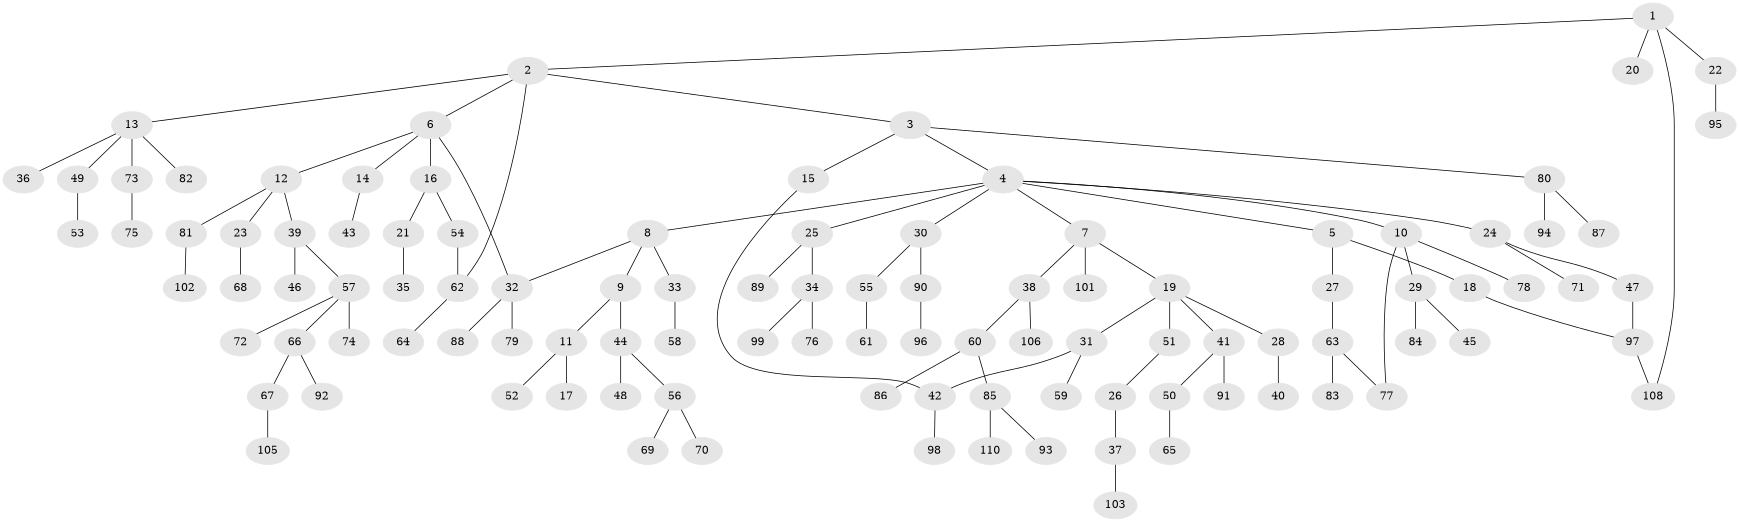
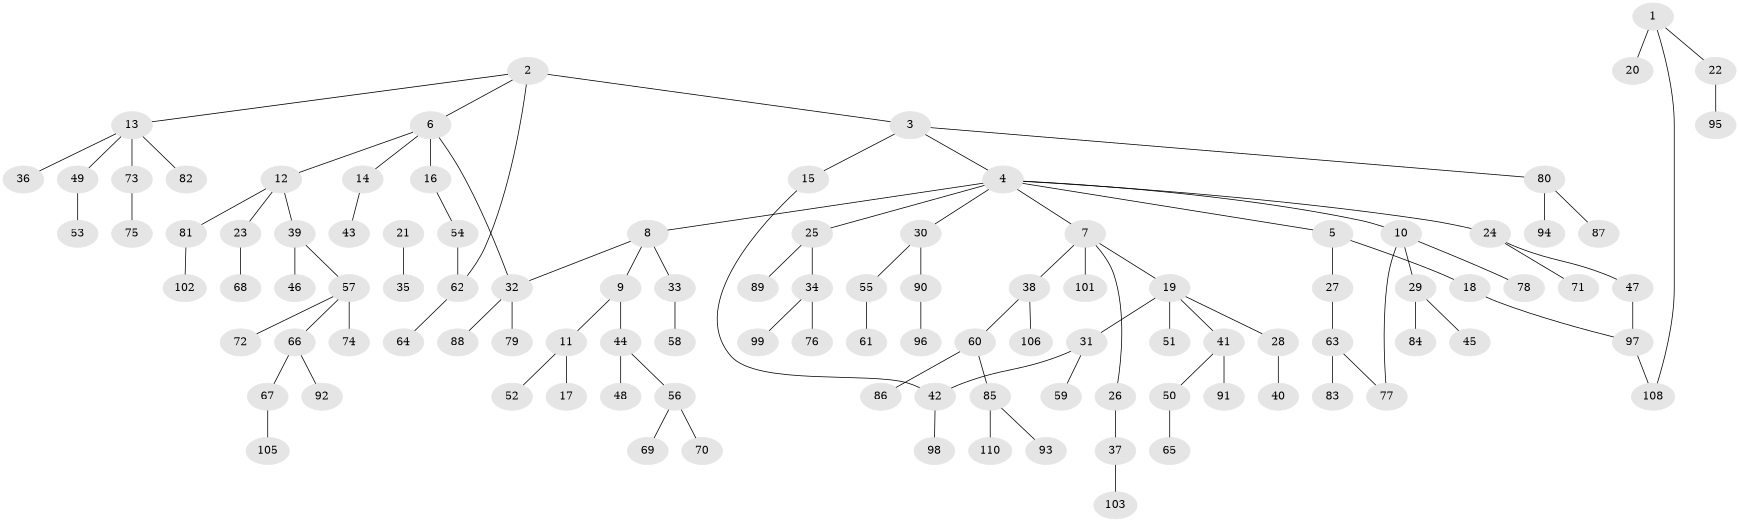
  graph {
    node [color=gray90 style=filled]
    1
    2
    20
    22
    n5 [label=108]
    3
    6
    13
    62
    95
    4
    15
    80
    12
    14
    16
    32
    36
    49
    73
    82
    64
    5
    7
    8
    10
    24
    25
    30
    42
    87
    94
    18
    27
    19
    26
    38
    101
    9
    33
    29
    77
    78
    47
    71
    34
    89
    55
    90
    97
    63
    23
    39
    81
    43
    21
    54
    79
    88
    28
    31
    41
    51
    37
    60
    106
    11
    44
    58
    17
    52
    48
    56
    45
    84
    68
    46
    57
    102
    53
    75
    98
    35
    40
    59
    50
    91
    76
    99
    103
    83
    61
    96
    85
    86
    66
    72
    74
    65
    69
    70
    67
    92
    93
    n105 [label=110]
    105
-   1 -- 2
    1 -- 20
    1 -- 22
    1 -- n5
    2 -- 3
    2 -- 6
    2 -- 13
    2 -- 62
    22 -- 95
    3 -- 4
    3 -- 15
    3 -- 80
    6 -- 12
    6 -- 14
    6 -- 16
    6 -- 32
    13 -- 36
    13 -- 49
    13 -- 73
    13 -- 82
    62 -- 64
    4 -- 5
    4 -- 7
    4 -- 8
    4 -- 10
    4 -- 24
    4 -- 25
    4 -- 30
    15 -- 42
    80 -- 87
    80 -- 94
    12 -- 23
    12 -- 39
    12 -- 81
    14 -- 43
-   16 -- 21
    16 -- 54
    32 -- 79
    32 -- 88
    49 -- 53
    73 -- 75
    5 -- 18
    5 -- 27
    7 -- 19
-   51 -- 26
+   7 -- 26
    7 -- 38
    7 -- 101
    8 -- 32
    8 -- 9
    8 -- 33
    10 -- 29
    10 -- 77
    10 -- 78
    24 -- 47
    24 -- 71
    25 -- 34
    25 -- 89
    30 -- 55
    30 -- 90
    42 -- 98
    18 -- 97
    27 -- 63
    19 -- 28
    19 -- 31
    19 -- 41
    19 -- 51
    26 -- 37
    38 -- 60
    38 -- 106
    9 -- 11
    9 -- 44
    33 -- 58
    29 -- 45
    29 -- 84
    47 -- 97
    34 -- 76
    34 -- 99
    55 -- 61
    90 -- 96
    97 -- n5
    63 -- 77
    63 -- 83
    23 -- 68
    39 -- 46
    39 -- 57
    81 -- 102
    21 -- 35
    54 -- 62
    28 -- 40
    31 -- 42
    31 -- 59
    41 -- 50
    41 -- 91
    37 -- 103
    60 -- 85
    60 -- 86
    11 -- 17
    11 -- 52
    44 -- 48
    44 -- 56
    56 -- 69
    56 -- 70
    57 -- 66
    57 -- 72
    57 -- 74
    50 -- 65
    85 -- 93
    85 -- n105
    66 -- 67
    66 -- 92
    67 -- 105
  }
